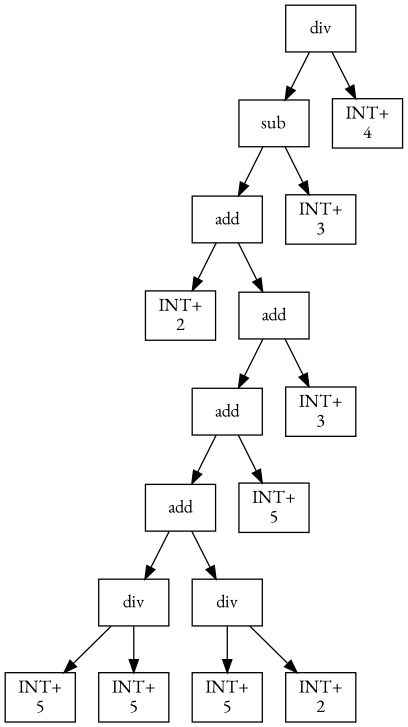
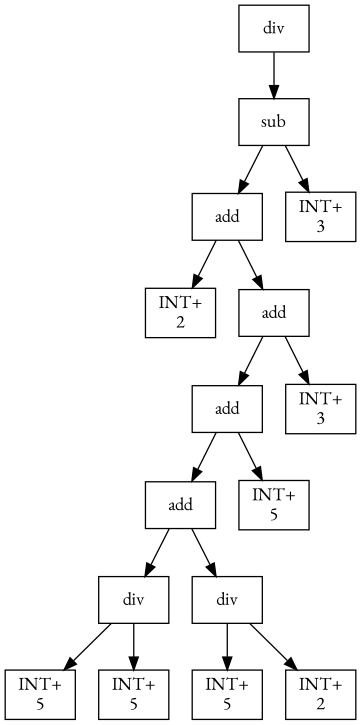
  digraph {
    fontname="EB Garamond"
    node [shape=box fontname="EB Garamond"]
    edge [fontname="EB Garamond"]
    n1 [label=div]
    n2 [label=sub]
-   n3 [label="INT+\n4"]
    n4 [label=add]
    n5 [label="INT+\n3"]
    n6 [label="INT+\n2"]
    n7 [label=add]
    n8 [label=add]
    n9 [label="INT+\n3"]
    n10 [label=add]
    n11 [label="INT+\n5"]
    n12 [label=div]
    n13 [label=div]
    n14 [label="INT+\n5"]
    n15 [label="INT+\n5"]
    n16 [label="INT+\n5"]
    n17 [label="INT+\n2"]
    n1 -> n2
-   n1 -> n3
    n2 -> n4
    n2 -> n5
    n4 -> n6
    n4 -> n7
    n7 -> n8
    n7 -> n9
    n8 -> n10
    n8 -> n11
    n10 -> n12
    n10 -> n13
    n12 -> n14
    n12 -> n15
    n13 -> n16
    n13 -> n17
  }
